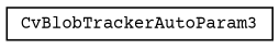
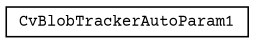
  digraph {
    rankdir=LR
    fontname="Courier Prime"
-   n1 [color=black fillcolor=white fontname="Courier Prime" fontsize=10 height=0.2 label=CvBlobTrackerAutoParam3 shape=record style=filled width=0.4]
+   n1 [color=black fillcolor=white fontname="Courier Prime" fontsize=10 height=0.2 label=CvBlobTrackerAutoParam1 shape=record style=filled width=0.4]
  }
